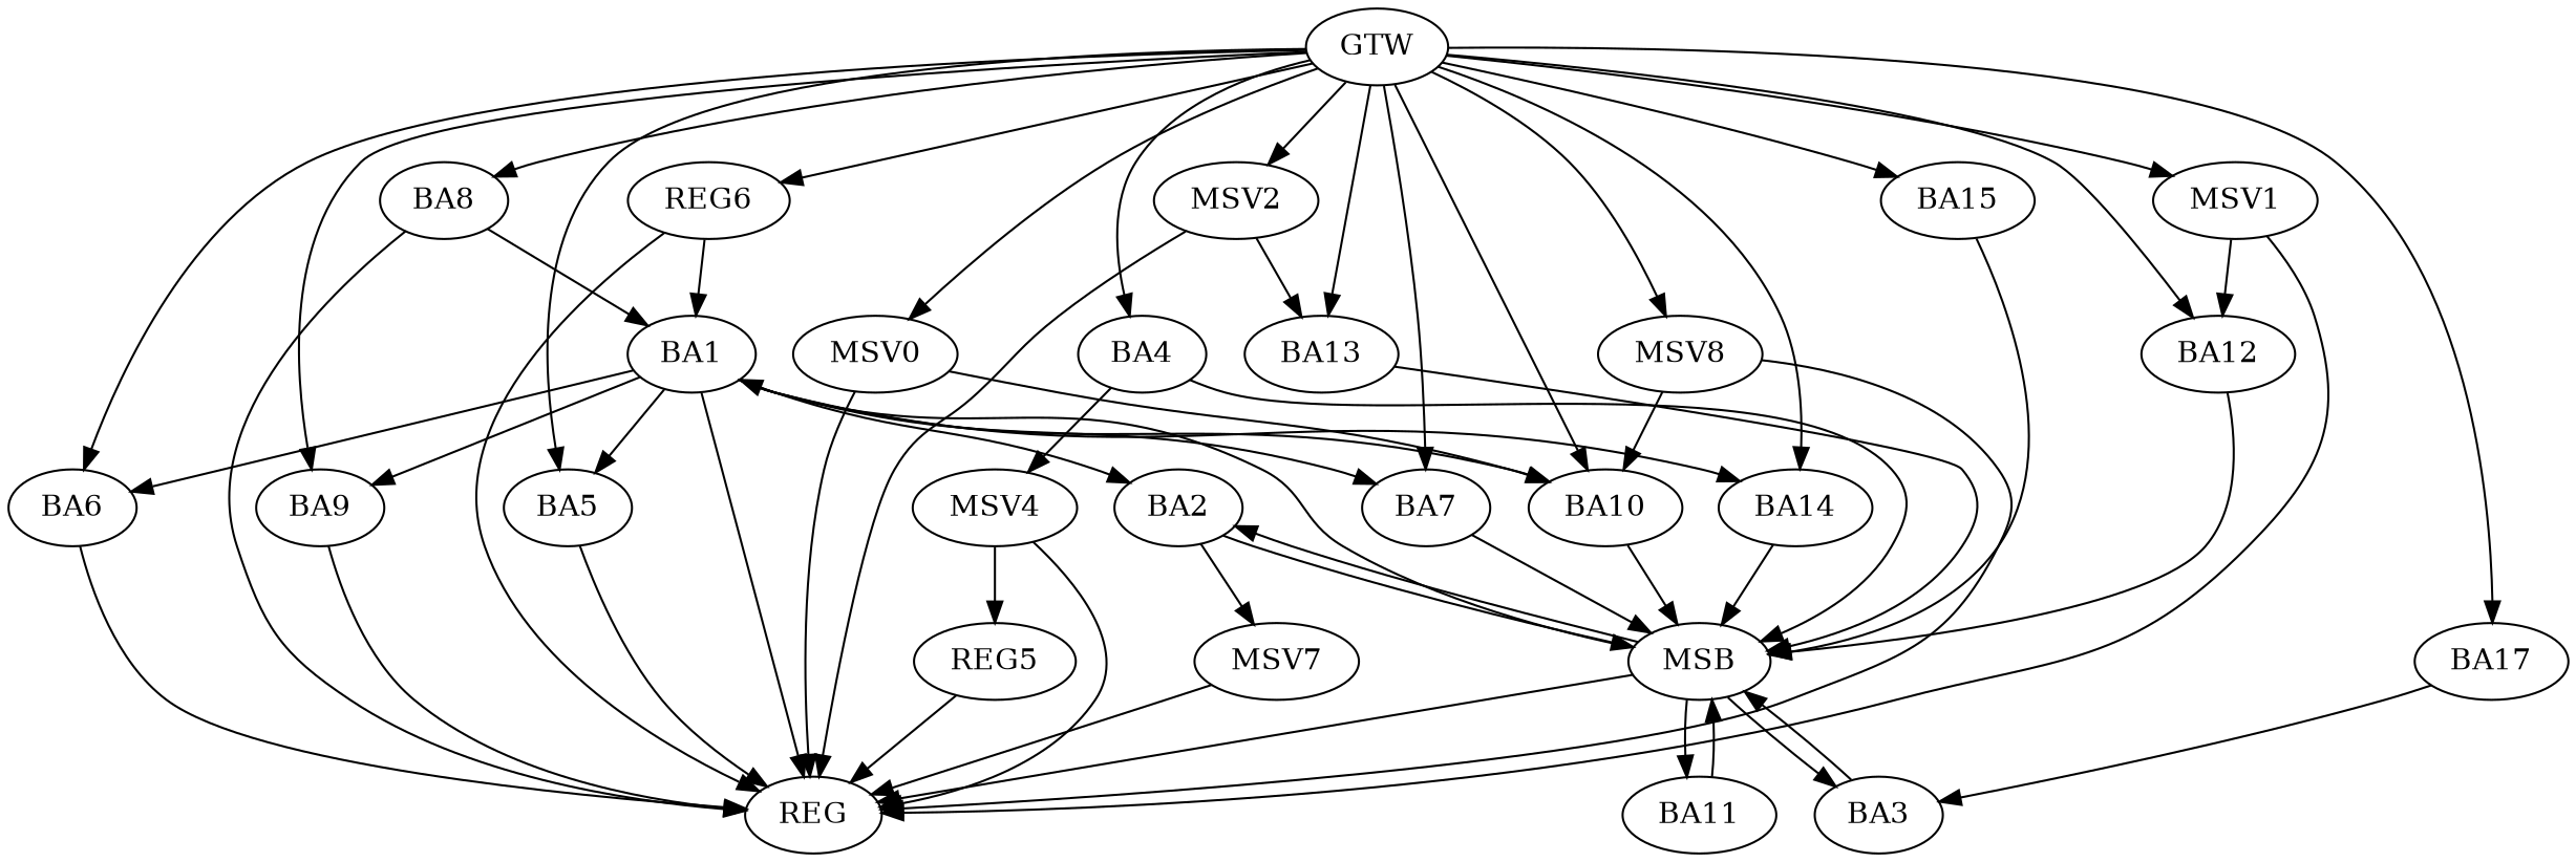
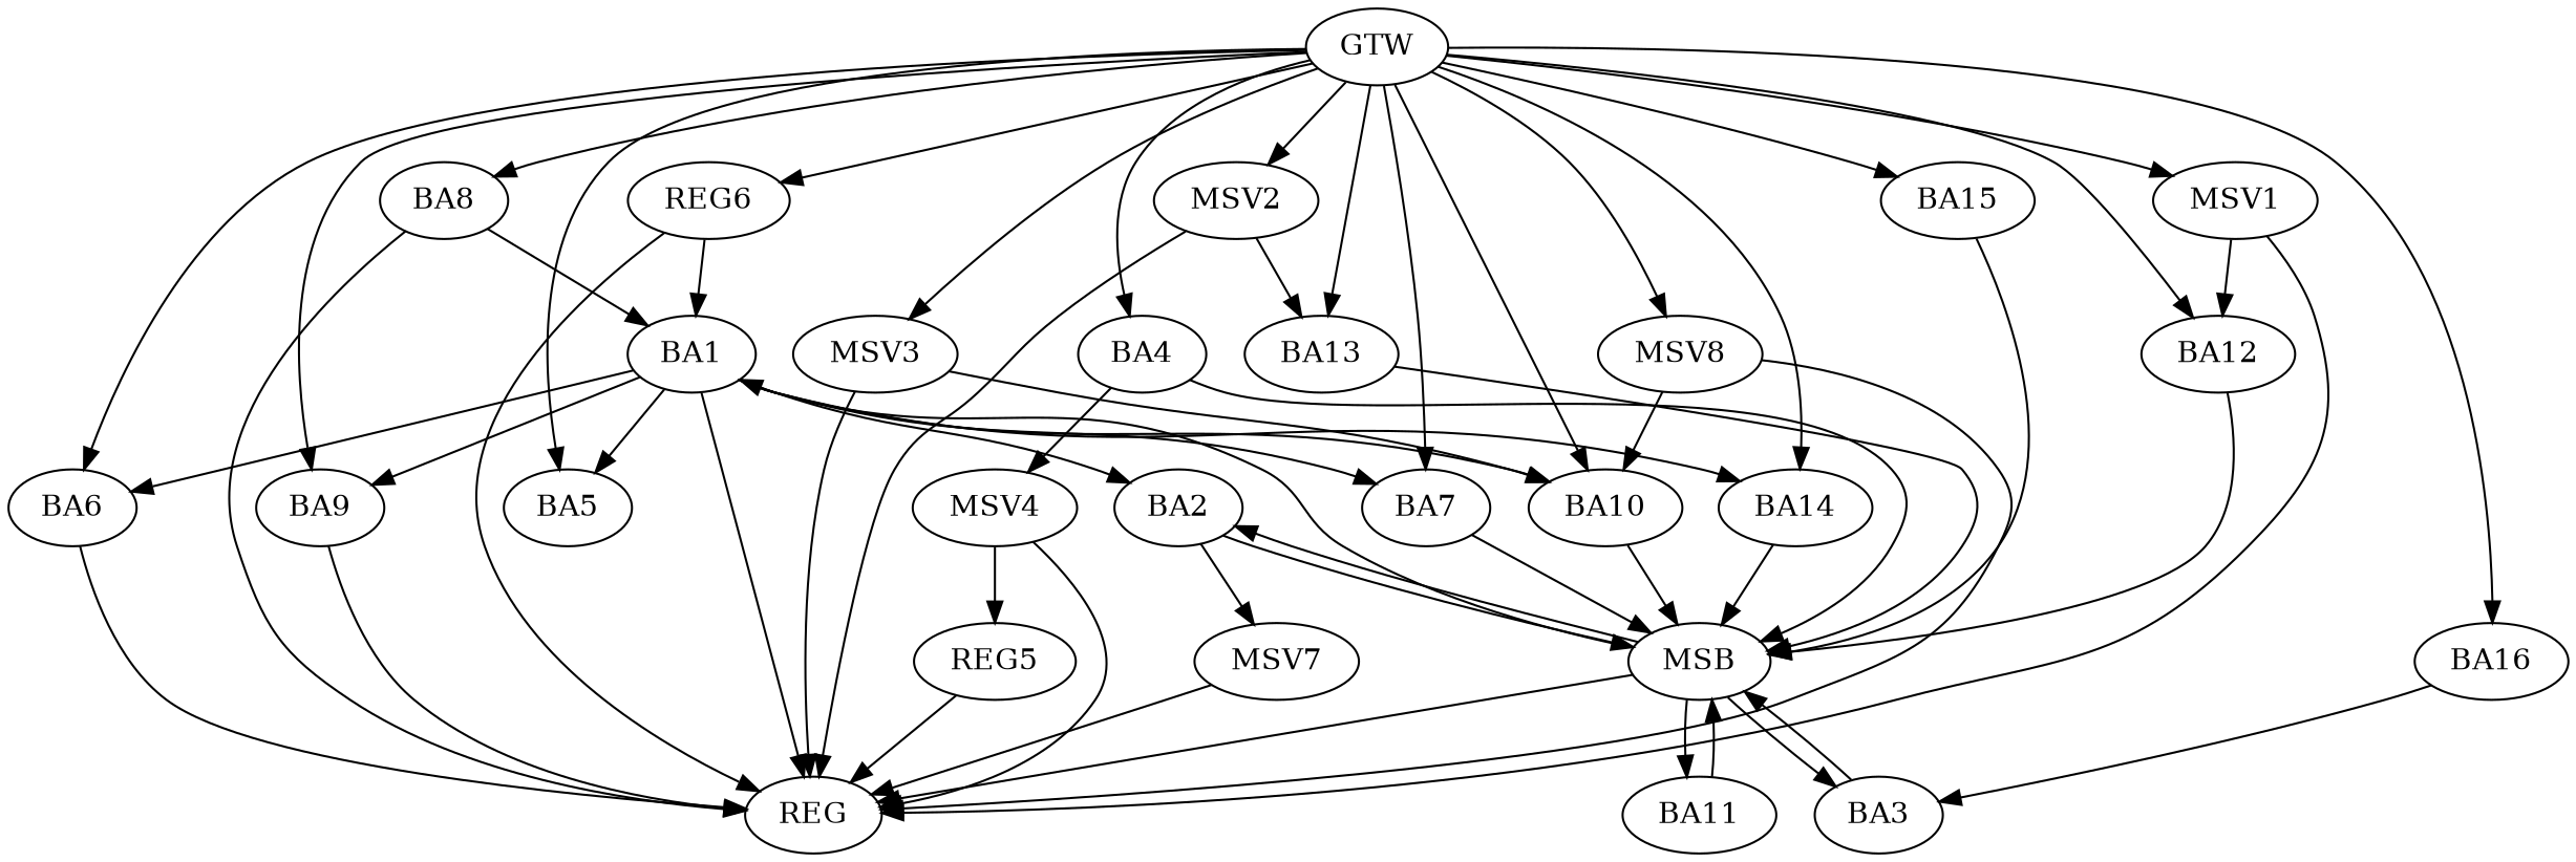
  strict digraph {
    n1 [label=BA1]
    n2 [label=BA2]
    n3 [label=BA5]
    n4 [label=BA6]
    n5 [label=BA7]
    n6 [label=BA9]
    n7 [label=BA10]
    n8 [label=BA14]
    n9 [label=REG]
    n10 [label=MSB]
    n11 [label=MSV7]
    n12 [label=BA3]
    n13 [label=BA11]
    n14 [label=BA4]
    n15 [label=MSV4]
    n16 [label=REG5]
    n17 [label=BA8]
    n18 [label=BA12]
    n19 [label=BA13]
    n20 [label=BA15]
-   n21 [label=BA17]
+   n21 [label=BA16]
    n22 [label=GTW]
    n23 [label=MSV1]
    n24 [label=MSV2]
-   n25 [label=MSV0]
+   n25 [label=MSV3]
    n26 [label=REG6]
    n27 [label=MSV8]
    n1 -> n2
    n1 -> n3
    n1 -> n4
    n1 -> n5
    n1 -> n6
    n1 -> n7
    n1 -> n8
    n1 -> n9
    n2 -> n10
    n2 -> n11
-   n3 -> n9
    n4 -> n9
    n5 -> n10
    n6 -> n9
    n7 -> n10
    n8 -> n10
    n10 -> n1
    n10 -> n2
    n10 -> n9
    n10 -> n12
    n10 -> n13
    n11 -> n9
    n12 -> n10
    n13 -> n10
    n14 -> n10
    n14 -> n15
    n15 -> n9
    n15 -> n16
    n16 -> n9
    n17 -> n1
    n17 -> n9
    n18 -> n10
    n19 -> n10
    n20 -> n10
    n21 -> n12
    n22 -> n3
    n22 -> n4
    n22 -> n5
    n22 -> n6
    n22 -> n7
    n22 -> n8
    n22 -> n14
    n22 -> n17
    n22 -> n18
    n22 -> n19
    n22 -> n20
    n22 -> n21
    n22 -> n23
    n22 -> n24
    n22 -> n25
    n22 -> n26
    n22 -> n27
    n23 -> n9
    n23 -> n18
    n24 -> n9
    n24 -> n19
    n25 -> n7
    n25 -> n9
    n26 -> n1
    n26 -> n9
    n27 -> n7
    n27 -> n9
  }
